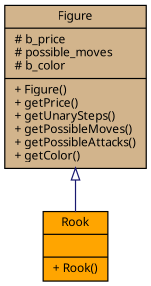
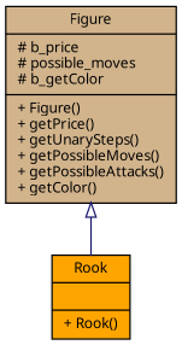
  digraph {
    fontname="Noto Sans"
    node [color=black fontname="Noto Sans" fontsize=10 shape=record style=filled]
    n1 [fillcolor=orange fontcolor=black height=0.2 label="{Rook\n||+ Rook()\l}" width=0.4]
-   n2 [height=0.2 label="{Figure\n|# b_price\l# possible_moves\l# b_color\l|+ Figure()\l+ getPrice()\l+ getUnarySteps()\l+ getPossibleMoves()\l+ getPossibleAttacks()\l+ getColor()\l}" width=0.4 fillcolor=tan]
+   n2 [height=0.2 label="{Figure\n|# b_price\l# possible_moves\l# b_getColor\l|+ Figure()\l+ getPrice()\l+ getUnarySteps()\l+ getPossibleMoves()\l+ getPossibleAttacks()\l+ getColor()\l}" width=0.4 fillcolor=tan]
    n2 -> n1 [arrowtail=onormal color=midnightblue dir=back fontname="Noto Sans" fontsize=10 labelfontname=Helvetica labelfontsize=10 style=solid]
  }
